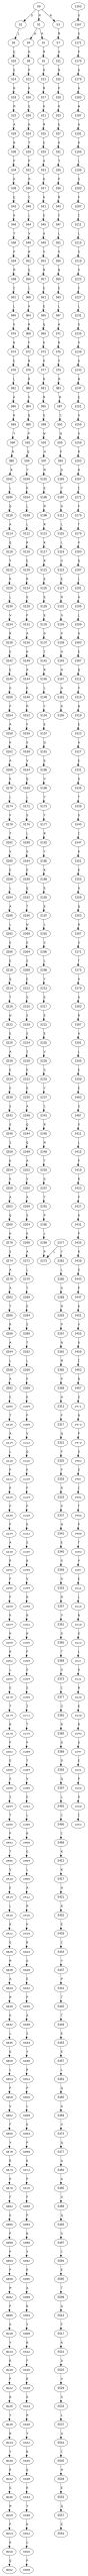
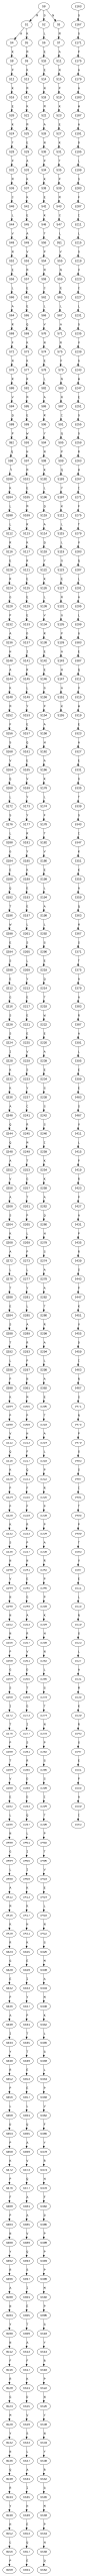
  strict digraph {
    fontname="Liberation Mono"
    node [fontname="Liberation Mono"]
    edge [fontname="Liberation Mono"]
    S0
    S1
    S2
    S3
    S4
    S5
    S6
    S7
    S8
    S9
    S10
    S11
    S12
    S13
    S14
    S15
    S16
    S17
    S18
    S19
    S20
    S21
    S22
    S23
    S24
    S25
    S26
    S27
    S28
    S29
    S30
    S31
    S32
    S33
    S34
    S35
    S36
    S37
    S38
    S39
    S40
    S41
    S42
    S43
    S44
    S45
    S46
    S47
    S48
    S49
    S50
    S51
    S52
    S53
    S54
    S55
    S56
    S57
    S58
    S59
    S60
    S61
    S62
    S63
    S64
    S65
    S66
    S67
    S68
    S69
    S70
    S71
    S72
    S73
    S74
    S75
    S76
    S77
    S78
    S79
    S80
    S81
    S82
    S83
    S84
    S85
    S86
    S87
    S88
    S89
    S90
    S91
    S92
    S93
    S94
    S95
    S96
    S97
    S98
    S99
    S100
    S101
    S102
    S103
    S104
    S105
    S106
    S107
    S108
    S109
    S110
    S111
    S112
    S113
    S114
    S115
    S116
    S117
    S118
    S119
    S120
    S121
    S122
    S123
    S124
    S125
    S126
    S127
    S128
    S129
    S130
    S131
    S132
    S133
    S134
    S135
    S136
    S137
    S138
    S139
    S140
    S141
    S142
    S143
    S144
    S145
    S146
    S147
    S148
    S149
    S150
    S151
    S152
    S153
    S154
    S155
    S156
    S157
    S158
    S160
    S161
    S162
    S164
    S165
    S166
    S163
    S167
    S168
    S169
    S170
    S171
    S172
    S173
    S174
    S175
    S176
    S177
    S178
    S179
    S180
    S181
    S182
    S183
    S184
    S185
    S186
    S187
    S188
    S189
    S190
    S191
    S192
    S193
    S194
    S195
    S196
    S197
    S198
    S199
    S200
    S201
    S202
    S203
    S204
    S205
    S206
    S207
    S208
    S209
    S210
    S211
    S212
    S213
    S214
    S215
    S216
    S217
    S218
    S219
    S220
    S221
    S222
    S223
    S224
    S225
    S226
    S227
    S228
    S229
    S230
    S231
    S232
    S233
    S234
    S235
    S236
    S237
    S238
    S239
    S240
    S241
    S242
    S243
    S244
    S245
    S246
    S247
    S248
    S249
    S250
    S251
    S252
    S253
    S254
    S255
    S256
    S257
    S258
    S259
    S260
    S261
    S262
    S263
    S264
    S265
    S266
    S267
    S268
    S269
    S270
    S271
    S272
    S273
    S274
    S275
    S276
    S277
    S278
    S279
    S280
    S281
    S282
    S283
    S284
    S285
    S286
    S287
    S288
    S289
    S290
    S291
    S292
    S293
    S294
    S295
    S296
    S297
    S298
    S299
    S300
    S301
    S302
    S303
    S304
    S305
    S306
    S307
    S308
    S309
    S310
    S311
    S312
    S313
    S314
    S315
    S316
    S317
    S318
    S319
    S320
    S321
    S322
    S323
    S324
    S325
    S326
    S327
    S328
    S329
    S330
    S331
    S332
    S333
    S334
    S335
    S336
    S337
    S338
    S339
    S340
    S341
    S342
    S343
    S344
    S345
    S346
    S347
    S348
    S349
    S350
    S351
    S352
    S353
    S354
    S355
    S356
    S357
    S358
    S359
    S360
    S361
    S362
    S363
    S364
    S365
    S366
    S367
    S368
    S369
    S370
    S371
    S372
    S373
    S374
    S375
    S376
    S377
    S378
    S379
    S380
    S381
    S382
    S383
    S384
    S385
    S386
    S387
    S388
    S389
    S390
    S391
    S392
    S393
    S394
    S395
    S396
    S397
    S398
    S399
    S400
    S401
    S402
    S403
    S404
    S405
    S406
    S407
    S408
    S409
    S410
    S411
    S412
    S413
    S414
    S415
    S416
    S417
    S418
    S419
    S420
    S421
    S422
    S423
    S424
    S425
    S426
    S427
    S428
    S429
    S430
    S431
    S432
    S433
    S434
    S435
    S436
    S437
    S438
    S439
    S440
    S441
    S442
    S443
    S444
    S445
    S446
    S447
    S448
    S449
    S450
    S451
    S452
    S453
    S454
    S455
    S456
    S457
    S458
    S459
    S460
    S461
    S462
    S463
    S464
    S465
    S466
    S467
    S468
    S469
    S470
    S471
    S472
    S473
    S474
    S475
    S476
    S477
    S478
    S479
    S480
    S481
    S482
    S483
    S484
    S485
    S486
    S487
    S488
    S489
    S490
    S491
    S492
    S493
    S494
    S495
    S496
    S497
    S498
    S499
    S500
    S501
    S502
    S503
    S504
    S505
    n506 [label=S906]
    S507
    S508
    S509
    S510
    S511
    S512
    S513
    S514
    S515
    S516
    S517
    S518
    S519
    S520
    S521
    S522
    S523
    S524
    S525
    S526
    S527
    S528
    S529
    S530
    S531
    S532
    S533
    S534
    S535
    S536
    S537
    S538
    S539
    S540
    S541
    S542
    S543
    S544
    S545
    S546
    S547
    S548
    S549
    S550
    S551
    S552
    S553
    S554
    S555
    S556
    S557
    S558
    S559
    S560
    S561
    S562
    S563
    S0 -> S1 [label=M]
    S0 -> S2 [label=S]
    S0 -> S3 [label=N]
    S1 -> S4 [label=A]
    S1 -> S5 [label=K]
    S2 -> S6 [label=L]
    S3 -> S7 [label=M]
    S4 -> S8 [label=K]
    S5 -> S9 [label=M]
    S6 -> S10 [label=E]
    S7 -> S11 [label=A]
    S8 -> S12 [label=P]
    S9 -> S13 [label=K]
    S10 -> S14 [label=E]
    S11 -> S15 [label=N]
    S12 -> S16 [label=K]
    S13 -> S17 [label=M]
    S14 -> S18 [label=N]
    S15 -> S19 [label=P]
    S16 -> S20 [label=E]
    S17 -> S21 [label=K]
    S18 -> S22 [label=M]
    S19 -> S23 [label=K]
    S20 -> S24 [label=K]
    S21 -> S25 [label=M]
    S22 -> S26 [label=A]
    S23 -> S27 [label=E]
    S24 -> S28 [label=T]
    S25 -> S29 [label=E]
    S26 -> S30 [label=N]
    S27 -> S31 [label=K]
    S28 -> S32 [label=P]
    S29 -> S33 [label=A]
    S30 -> S34 [label=P]
    S31 -> S35 [label=T]
    S32 -> S36 [label=M]
    S33 -> S37 [label=K]
    S34 -> S38 [label=K]
    S35 -> S39 [label=P]
    S36 -> S40 [label=C]
    S37 -> S41 [label=K]
    S38 -> S42 [label=E]
    S39 -> S43 [label=M]
    S40 -> S44 [label=L]
    S41 -> S45 [label=E]
    S42 -> S46 [label=K]
    S43 -> S47 [label=C]
    S44 -> S48 [label=V]
    S45 -> S49 [label=A]
    S46 -> S50 [label=T]
    S47 -> S51 [label=L]
    S48 -> S52 [label=N]
    S49 -> S53 [label=V]
    S50 -> S54 [label=P]
    S51 -> S55 [label=V]
    S52 -> S56 [label=E]
    S53 -> S57 [label=M]
    S54 -> S58 [label=M]
    S55 -> S59 [label=N]
    S56 -> S60 [label=L]
    S57 -> S61 [label=E]
    S58 -> S62 [label=C]
    S59 -> S63 [label=E]
    S60 -> S64 [label=A]
    S61 -> S65 [label=E]
    S62 -> S66 [label=L]
    S63 -> S67 [label=L]
    S64 -> S68 [label=R]
    S65 -> S69 [label=Q]
    S66 -> S70 [label=V]
    S67 -> S71 [label=A]
    S68 -> S72 [label=F]
    S69 -> S73 [label=K]
    S70 -> S74 [label=N]
    S71 -> S75 [label=R]
    S72 -> S76 [label=N]
    S73 -> S77 [label=K]
    S74 -> S78 [label=E]
    S75 -> S79 [label=F]
    S76 -> S80 [label=R]
    S77 -> S81 [label=R]
    S78 -> S82 [label=L]
    S79 -> S83 [label=N]
    S80 -> S84 [label=V]
    S81 -> S85 [label=M]
    S82 -> S86 [label=A]
    S83 -> S87 [label=R]
    S84 -> S88 [label=Q]
    S85 -> S89 [label=E]
    S86 -> S90 [label=R]
    S87 -> S91 [label=I]
    S88 -> S92 [label=P]
    S89 -> S93 [label=W]
    S90 -> S94 [label=Y]
    S91 -> S95 [label=Q]
    S92 -> S96 [label=Q]
    S93 -> S97 [label=H]
    S94 -> S98 [label=N]
    S95 -> S99 [label=P]
    S96 -> S100 [label=Y]
    S97 -> S101 [label=M]
    S98 -> S102 [label=K]
    S99 -> S103 [label=Q]
    S100 -> S104 [label=K]
    S101 -> S105 [label=E]
    S102 -> S106 [label=L]
    S103 -> S107 [label=Y]
    S104 -> S108 [label=L]
    S105 -> S109 [label=M]
    S106 -> S110 [label=Q]
    S107 -> S111 [label=K]
    S108 -> S112 [label=L]
    S109 -> S113 [label=R]
    S110 -> S114 [label=A]
    S111 -> S115 [label=L]
    S112 -> S116 [label=R]
    S113 -> S117 [label=K]
    S114 -> S118 [label=Q]
    S115 -> S119 [label=L]
    S116 -> S120 [label=E]
    S117 -> S121 [label=R]
    S118 -> S122 [label=Y]
    S119 -> S123 [label=S]
    S120 -> S124 [label=R]
    S121 -> S125 [label=E]
    S122 -> S126 [label=K]
    S123 -> S127 [label=E]
    S124 -> S128 [label=G]
    S125 -> S129 [label=E]
    S126 -> S130 [label=L]
    S127 -> S131 [label=R]
    S128 -> S132 [label=P]
    S129 -> S133 [label=E]
    S130 -> S134 [label=V]
    S131 -> S135 [label=G]
    S132 -> S136 [label=A]
    S133 -> S137 [label=D]
    S134 -> S138 [label=R]
    S135 -> S139 [label=P]
    S136 -> S140 [label=H]
    S137 -> S141 [label=I]
    S138 -> S142 [label=E]
    S139 -> S143 [label=A]
    S140 -> S144 [label=A]
    S141 -> S145 [label=R]
    S142 -> S146 [label=E]
    S143 -> S147 [label=H]
    S144 -> S148 [label=K]
    S145 -> S149 [label=L]
    S146 -> S150 [label=G]
    S147 -> S151 [label=A]
    S148 -> S152 [label=M]
    S149 -> S153 [label=Y]
    S150 -> S154 [label=P]
    S151 -> S155 [label=K]
    S152 -> S156 [label=F]
    S153 -> S157 [label=E]
    S154 -> S158 [label=A]
    S156 -> S160 [label=S]
    S157 -> S161 [label=Q]
    S158 -> S162 [label=H]
    S160 -> S164 [label=V]
    S161 -> S165 [label=E]
    S162 -> S166 [label=A]
    S164 -> S168 [label=Q]
    S165 -> S169 [label=V]
    S166 -> S170 [label=K]
    S163 -> S167 [label=S]
    S167 -> S171 [label=S]
    S168 -> S172 [label=L]
    S169 -> S173 [label=Y]
    S170 -> S174 [label=L]
    S171 -> S175 [label=P]
    S172 -> S176 [label=S]
    S173 -> S177 [label=Y]
    S174 -> S178 [label=F]
    S175 -> S179 [label=A]
    S176 -> S180 [label=L]
    S177 -> S181 [label=R]
    S178 -> S182 [label=T]
    S179 -> S183 [label=A]
    S180 -> S184 [label=G]
    S181 -> S185 [label=Y]
    S182 -> S186 [label=V]
    S183 -> S187 [label=W]
    S184 -> S188 [label=E]
    S185 -> S189 [label=K]
    S186 -> S190 [label=E]
    S187 -> S191 [label=A]
    S188 -> S192 [label=Q]
    S189 -> S193 [label=E]
    S190 -> S194 [label=L]
    S191 -> S195 [label=D]
    S192 -> S196 [label=T]
    S193 -> S197 [label=E]
    S194 -> S198 [label=A]
    S195 -> S199 [label=L]
    S196 -> S200 [label=W]
    S197 -> S201 [label=L]
    S198 -> S202 [label=L]
    S199 -> S203 [label=S]
    S200 -> S204 [label=E]
    S201 -> S205 [label=S]
    S202 -> S206 [label=G]
    S203 -> S207 [label=F]
    S204 -> S208 [label=S]
    S205 -> S209 [label=L]
    S206 -> S210 [label=E]
    S207 -> S211 [label=I]
    S208 -> S212 [label=E]
    S209 -> S213 [label=Y]
    S210 -> S214 [label=Q]
    S211 -> S215 [label=L]
    S212 -> S216 [label=G]
    S213 -> S217 [label=E]
    S214 -> S218 [label=T]
    S215 -> S219 [label=S]
    S216 -> S220 [label=S]
    S217 -> S221 [label=E]
    S218 -> S222 [label=W]
    S219 -> S223 [label=V]
    S220 -> S224 [label=S]
    S221 -> S225 [label=E]
    S222 -> S226 [label=E]
    S223 -> S227 [label=C]
    S224 -> S228 [label=I]
    S225 -> S229 [label=V]
    S226 -> S230 [label=A]
    S227 -> S231 [label=L]
    S228 -> S232 [label=K]
    S229 -> S233 [label=S]
    S230 -> S234 [label=E]
    S231 -> S235 [label=S]
    S232 -> S236 [label=K]
    S233 -> S237 [label=Y]
    S234 -> S238 [label=G]
    S235 -> S239 [label=V]
    S236 -> S240 [label=A]
    S237 -> S241 [label=C]
    S238 -> S242 [label=S]
    S239 -> S243 [label=G]
    S240 -> S244 [label=Q]
    S241 -> S245 [label=R]
    S242 -> S246 [label=S]
    S243 -> S247 [label=W]
    S244 -> S248 [label=Q]
    S245 -> S249 [label=M]
    S246 -> S250 [label=I]
    S247 -> S251 [label=E]
    S248 -> S252 [label=A]
    S249 -> S253 [label=T]
    S250 -> S254 [label=K]
    S251 -> S255 [label=S]
    S252 -> S256 [label=V]
    S253 -> S257 [label=G]
    S254 -> S258 [label=K]
    S255 -> S259 [label=S]
    S256 -> S260 [label=A]
    S257 -> S261 [label=T]
    S258 -> S262 [label=A]
    S259 -> S263 [label=R]
    S260 -> S264 [label=S]
    S261 -> S265 [label=P]
    S262 -> S266 [label=Q]
    S263 -> S267 [label=H]
    S264 -> S268 [label=K]
    S265 -> S269 [label=L]
    S266 -> S270 [label=H]
    S267 -> S271 [label=I]
    S268 -> S272 [label=A]
    S269 -> S273 [label=P]
    S270 -> S274 [label=S]
    S271 -> S275 [label=F]
    S272 -> S276 [label=L]
-   S277 -> S273 [label=L]
+   S273 -> S277 [label=L]
    S274 -> S278 [label=A]
    S275 -> S279 [label=T]
    S276 -> S280 [label=T]
    S277 -> S281 [label=Y]
    S278 -> S282 [label=A]
    S279 -> S283 [label=V]
    S280 -> S284 [label=E]
    S281 -> S285 [label=L]
    S282 -> S286 [label=T]
    S283 -> S287 [label=Q]
    S284 -> S288 [label=S]
    S285 -> S289 [label=A]
    S286 -> S290 [label=R]
    S287 -> S291 [label=L]
    S288 -> S292 [label=T]
    S289 -> S293 [label=R]
    S290 -> S294 [label=A]
    S291 -> S295 [label=A]
    S292 -> S296 [label=L]
    S293 -> S297 [label=P]
    S294 -> S298 [label=L]
    S295 -> S299 [label=L]
    S296 -> S300 [label=P]
    S297 -> S301 [label=N]
    S298 -> S302 [label=A]
    S299 -> S303 [label=G]
    S300 -> S304 [label=K]
    S301 -> S305 [label=M]
    S302 -> S306 [label=E]
    S303 -> S307 [label=E]
    S304 -> S308 [label=P]
    S305 -> S309 [label=P]
    S306 -> S310 [label=T]
    S307 -> S311 [label=Q]
    S308 -> S312 [label=V]
    S309 -> S313 [label=H]
    S310 -> S314 [label=A]
    S311 -> S315 [label=V]
    S312 -> S316 [label=Q]
    S313 -> S317 [label=F]
    S314 -> S318 [label=L]
    S315 -> S319 [label=W]
    S316 -> S320 [label=K]
    S317 -> S321 [label=Q]
    S318 -> S322 [label=P]
    S319 -> S323 [label=E]
    S320 -> S324 [label=P]
    S321 -> S325 [label=F]
    S322 -> S326 [label=R]
    S323 -> S327 [label=A]
    S324 -> S328 [label=P]
    S325 -> S329 [label=F]
    S326 -> S330 [label=P]
    S327 -> S331 [label=E]
    S328 -> S332 [label=K]
    S329 -> S333 [label=R]
    S330 -> S334 [label=P]
    S331 -> S335 [label=G]
    S332 -> S336 [label=S]
    S333 -> S337 [label=P]
    S334 -> S338 [label=A]
    S335 -> S339 [label=T]
    S336 -> S340 [label=N]
    S337 -> S341 [label=N]
    S338 -> S342 [label=R]
    S339 -> S343 [label=S]
    S340 -> S344 [label=V]
    S341 -> S345 [label=E]
    S342 -> S346 [label=P]
    S343 -> S347 [label=I]
    S344 -> S348 [label=N]
    S345 -> S349 [label=G]
    S346 -> S350 [label=P]
    S347 -> S351 [label=K]
    S348 -> S352 [label=N]
    S349 -> S353 [label=A]
    S350 -> S354 [label=K]
    S351 -> S355 [label=K]
    S352 -> S356 [label=N]
    S353 -> S357 [label=R]
    S354 -> S358 [label=H]
    S355 -> S359 [label=A]
    S356 -> S360 [label=P]
    S357 -> S361 [label=V]
    S358 -> S362 [label=N]
    S359 -> S363 [label=Q]
    S360 -> S364 [label=G]
    S361 -> S365 [label=D]
    S362 -> S366 [label=L]
    S363 -> S367 [label=H]
    S364 -> S368 [label=S]
    S365 -> S369 [label=T]
    S366 -> S370 [label=G]
    S367 -> S371 [label=S]
    S368 -> S372 [label=I]
    S369 -> S373 [label=G]
    S370 -> S374 [label=T]
    S371 -> S375 [label=T]
    S372 -> S376 [label=T]
    S373 -> S377 [label=I]
    S374 -> S378 [label=N]
    S375 -> S379 [label=A]
    S376 -> S380 [label=P]
    S377 -> S381 [label=S]
    S378 -> S382 [label=P]
    S379 -> S383 [label=A]
    S380 -> S384 [label=T]
    S381 -> S385 [label=R]
    S382 -> S386 [label=G]
    S383 -> S387 [label=R]
    S384 -> S388 [label=V]
    S385 -> S389 [label=D]
    S386 -> S390 [label=S]
    S387 -> S391 [label=A]
    S388 -> S392 [label=E]
    S389 -> S393 [label=D]
    S390 -> S394 [label=I]
    S391 -> S395 [label=L]
    S392 -> S396 [label=L]
    S393 -> S397 [label=Q]
    S394 -> S398 [label=T]
    S395 -> S399 [label=E]
    S396 -> S400 [label=N]
    S397 -> S401 [label=L]
    S398 -> S402 [label=P]
    S399 -> S403 [label=E]
    S400 -> S404 [label=G]
    S401 -> S405 [label=I]
    S402 -> S406 [label=T]
    S403 -> S407 [label=S]
    S404 -> S408 [label=L]
    S405 -> S409 [label=I]
    S406 -> S410 [label=V]
    S407 -> S411 [label=V]
    S408 -> S412 [label=A]
    S409 -> S413 [label=K]
    S410 -> S414 [label=E]
    S411 -> S415 [label=L]
    S412 -> S416 [label=M]
    S413 -> S417 [label=K]
    S414 -> S418 [label=L]
    S415 -> S419 [label=P]
    S416 -> S420 [label=K]
    S417 -> S421 [label=H]
    S418 -> S422 [label=N]
    S419 -> S423 [label=R]
    S420 -> S424 [label=R]
    S421 -> S425 [label=K]
    S422 -> S426 [label=G]
    S423 -> S427 [label=P]
    S424 -> S428 [label=G]
    S425 -> S429 [label=E]
    S426 -> S430 [label=M]
    S427 -> S431 [label=A]
    S428 -> S432 [label=E]
    S429 -> S433 [label=I]
    S430 -> S434 [label=A]
    S431 -> S435 [label=P]
    S432 -> S436 [label=P]
    S433 -> S437 [label=Y]
    S434 -> S438 [label=M]
    S435 -> S439 [label=R]
    S436 -> S440 [label=A]
    S437 -> S441 [label=P]
    S438 -> S442 [label=K]
    S439 -> S443 [label=S]
    S440 -> S444 [label=I]
    S441 -> S445 [label=T]
    S442 -> S446 [label=L]
    S443 -> S447 [label=P]
    S444 -> S448 [label=Y]
    S445 -> S449 [label=T]
    S446 -> S450 [label=G]
    S447 -> S451 [label=K]
    S448 -> S452 [label=R]
    S449 -> S453 [label=E]
    S450 -> S454 [label=L]
    S451 -> S455 [label=V]
    S452 -> S456 [label=P]
    S453 -> S457 [label=E]
    S454 -> S458 [label=P]
    S455 -> S459 [label=D]
    S456 -> S460 [label=L]
    S457 -> S461 [label=L]
    S458 -> S462 [label=V]
    S459 -> S463 [label=I]
    S460 -> S464 [label=D]
    S461 -> S465 [label=Q]
    S462 -> S466 [label=F]
    S463 -> S467 [label=N]
    S464 -> S468 [label=P]
    S465 -> S469 [label=A]
    S466 -> S470 [label=Y]
    S467 -> S471 [label=S]
    S468 -> S472 [label=K]
    S469 -> S473 [label=V]
    S470 -> S474 [label=R]
    S471 -> S475 [label=N]
    S472 -> S476 [label=P]
    S473 -> S477 [label=Q]
    S474 -> S478 [label=H]
    S475 -> S479 [label=P]
    S476 -> S480 [label=F]
    S477 -> S481 [label=A]
    S478 -> S482 [label=F]
    S479 -> S483 [label=G]
    S480 -> S484 [label=P]
    S481 -> S485 [label=A]
    S482 -> S486 [label=D]
    S483 -> S487 [label=S]
    S484 -> S488 [label=N]
    S485 -> S489 [label=V]
    S486 -> S490 [label=P]
    S487 -> S491 [label=I]
    S488 -> S492 [label=Y]
    S489 -> S493 [label=Q]
    S490 -> S494 [label=P]
    S491 -> S495 [label=T]
    S492 -> S496 [label=R]
    S493 -> S497 [label=S]
    S494 -> S498 [label=P]
    S495 -> S499 [label=P]
    S496 -> S500 [label=A]
    S497 -> S501 [label=I]
    S498 -> S502 [label=M]
    S499 -> S503 [label=T]
    S500 -> S504 [label=N]
    S501 -> S505 [label=E]
    S502 -> n506 [label=P]
    S503 -> S507 [label=V]
    S504 -> S508 [label=Y]
    S505 -> S509 [label=T]
    n506 -> S510 [label=G]
    S507 -> S511 [label=E]
    S508 -> S512 [label=N]
    S509 -> S513 [label=A]
    S510 -> S514 [label=Y]
    S511 -> S515 [label=L]
    S512 -> S516 [label=F]
    S513 -> S517 [label=F]
    S514 -> S518 [label=R]
    S515 -> S519 [label=N]
    S516 -> S520 [label=R]
    S517 -> S521 [label=K]
    S518 -> S522 [label=P]
    S519 -> S523 [label=G]
    S520 -> S524 [label=G]
    S521 -> S525 [label=D]
    S522 -> S526 [label=N]
    S523 -> S527 [label=L]
    S524 -> S528 [label=M]
    S525 -> S529 [label=V]
    S526 -> S530 [label=Y]
    S527 -> S531 [label=A]
    S528 -> S532 [label=Y]
    S529 -> S533 [label=S]
    S530 -> S534 [label=N]
    S531 -> S535 [label=M]
    S532 -> S536 [label=N]
    S533 -> S537 [label=L]
    S534 -> S538 [label=Y]
    S535 -> S539 [label=K]
    S536 -> S540 [label=Q]
    S537 -> S541 [label=A]
    S538 -> S542 [label=R]
    S539 -> S543 [label=R]
    S540 -> S544 [label=R]
    S541 -> S545 [label=I]
    S542 -> S546 [label=G]
    S543 -> S547 [label=G]
    S544 -> S548 [label=Y]
    S545 -> S549 [label=H]
    S546 -> S550 [label=M]
    S547 -> S551 [label=E]
    S548 -> S552 [label=H]
    S549 -> S553 [label=E]
    S550 -> S554 [label=P]
    S551 -> S555 [label=P]
    S552 -> S556 [label=C]
    S553 -> S557 [label=Q]
    S554 -> S558 [label=H]
    S555 -> S559 [label=A]
    S556 -> S560 [label=P]
    S557 -> S561 [label=E]
    S558 -> S562 [label=Q]
    S559 -> S563 [label=I]
  }
